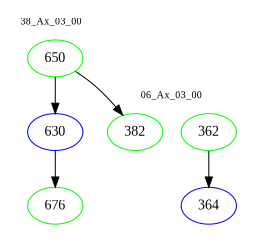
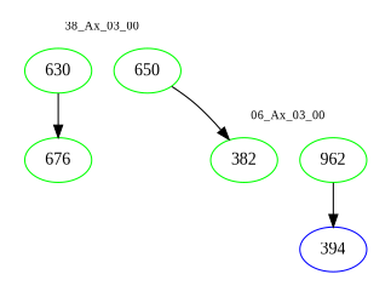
  digraph {
    fontname="Liberation Serif"
    node [color=green fontname="Liberation Serif"]
    edge [color=black fontname="Liberation Serif"]
    n1 [label=650]
-   n2 [color=blue label=630]
+   n2 [label=630]
    n3 [label=676]
-   n4 [label=362]
-   n5 [color=blue label=364]
+   n4 [label=962]
+   n5 [color=blue label=394]
    n6 [label=382]
    subgraph cluster_1 {
      color=white
      fontsize=10
      label="38_Ax_03_00"
      n1
      n2
      n3
    }
    subgraph cluster_2 {
      color=white
      fontsize=10
      label="06_Ax_03_00"
      n4
      n5
      n6
    }
-   n1 -> n2
    n1 -> n6
    n2 -> n3
    n4 -> n5
  }
